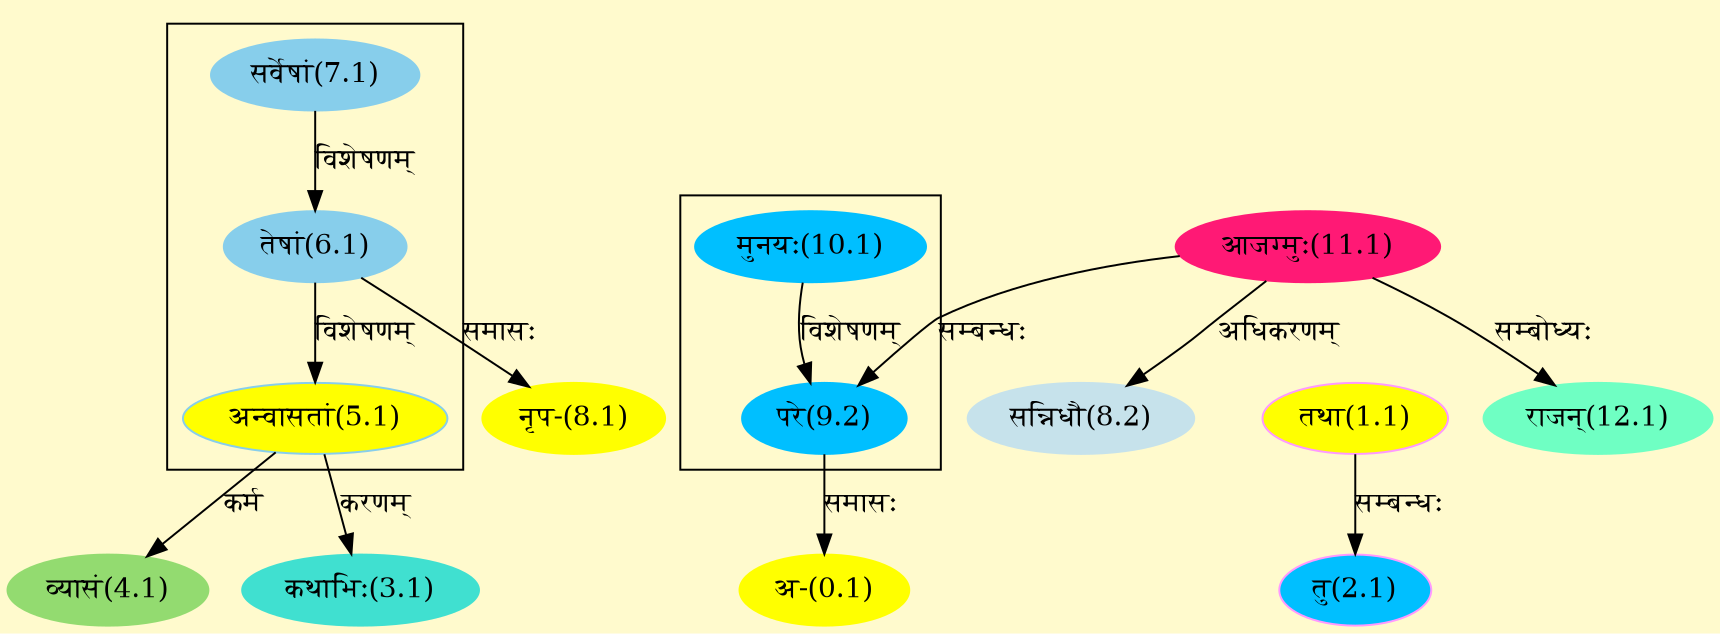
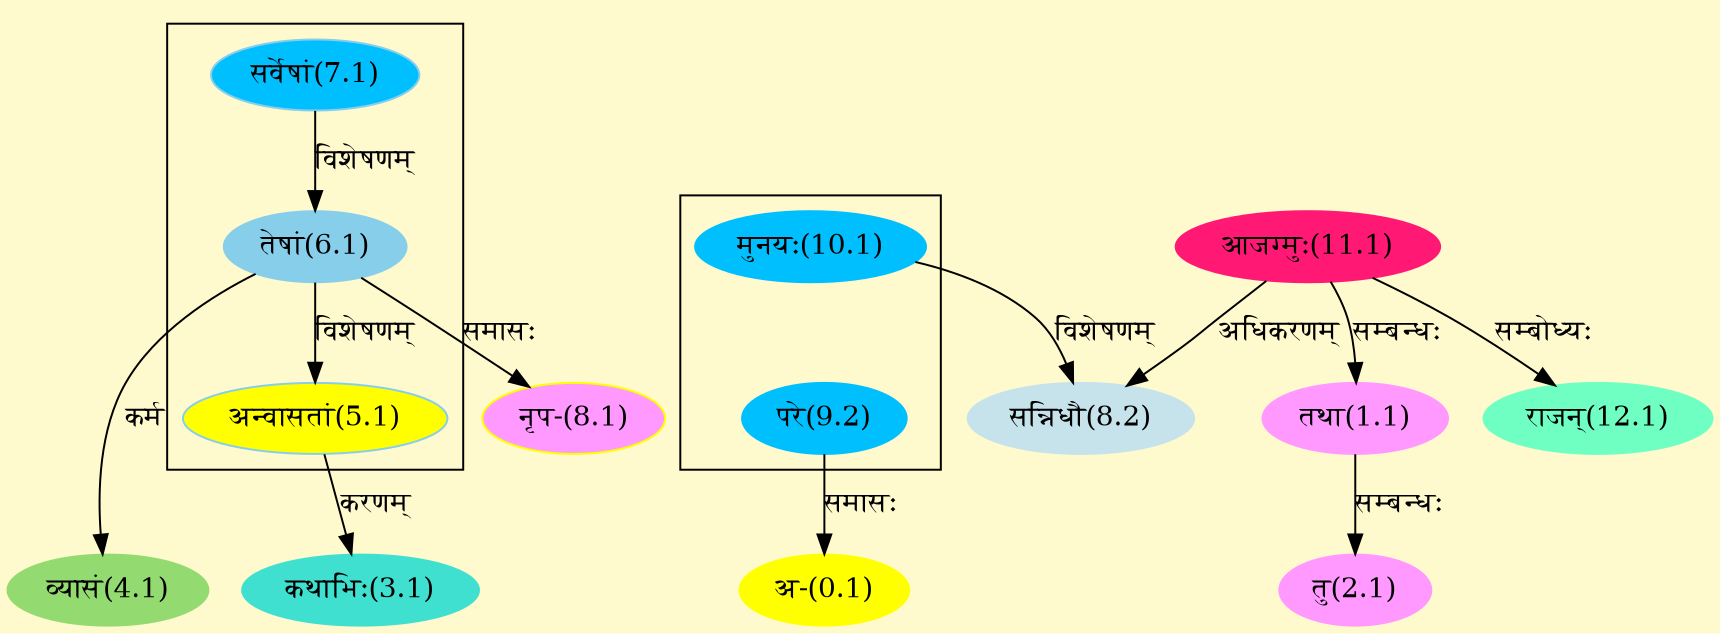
  digraph {
    bgcolor=lemonchiffon1
    compound=true
    rankdir=BT
    node [color="#87CEEB" style=filled]
    edge [dir=back]
    n1 [fillcolor="#FFFF00" label="अन्वासतां(5.1)"]
-   n2 [label="सर्वेषां(7.1)"]
+   n2 [label="सर्वेषां(7.1)" fillcolor="#00BFFF"]
    n3 [label="तेषां(6.1)"]
    n4 [color="#00BFFF" label="परे(9.2)"]
    n5 [color="#00BFFF" label="मुनयः(10.1)"]
    n6 [color="#C6E2EB" label="सन्निधौ(8.2)"]
    n7 [color="#FF1975" label="आजग्मुः(11.1)"]
-   n8 [color="#FF99FF" label="तथा(1.1)" fillcolor="#FFFF00"]
-   n9 [color="#FF99FF" label="तु(2.1)" fillcolor="#00BFFF"]
+   n8 [color="#FF99FF" label="तथा(1.1)"]
+   n9 [color="#FF99FF" label="तु(2.1)"]
    n10 [color="#40E0D0" label="कथाभिः(3.1)"]
    n11 [color="#93DB70" label="व्यासं(4.1)"]
-   n12 [color="#FFFF00" label="नृप-(8.1)"]
+   n12 [color="#FFFF00" label="नृप-(8.1)" fillcolor="#FF99FF"]
    n13 [color="#FFFF00" label="अ-(0.1)"]
    n14 [color="#6FFFC3" label="राजन्(12.1)"]
    subgraph cluster_1 {
      n1
      n2
      n3
    }
    subgraph cluster_2 {
      n4
      n5
    }
    n1 -> n3 [label="विशेषणम्"]
    n3 -> n2 [label="विशेषणम्"]
-   n4 -> n5 [label="विशेषणम्"]
+   n6 -> n5 [label="विशेषणम्"]
    n6 -> n7 [label="अधिकरणम्"]
-   n4 -> n7 [label="सम्बन्धः"]
+   n8 -> n7 [label="सम्बन्धः"]
    n9 -> n8 [label="सम्बन्धः"]
    n10 -> n1 [label="करणम्"]
-   n11 -> n1 [label="कर्म"]
+   n11 -> n3 [label="कर्म"]
    n12 -> n3 [label="समासः"]
    n13 -> n4 [label="समासः"]
    n14 -> n7 [label="सम्बोध्यः"]
  }
